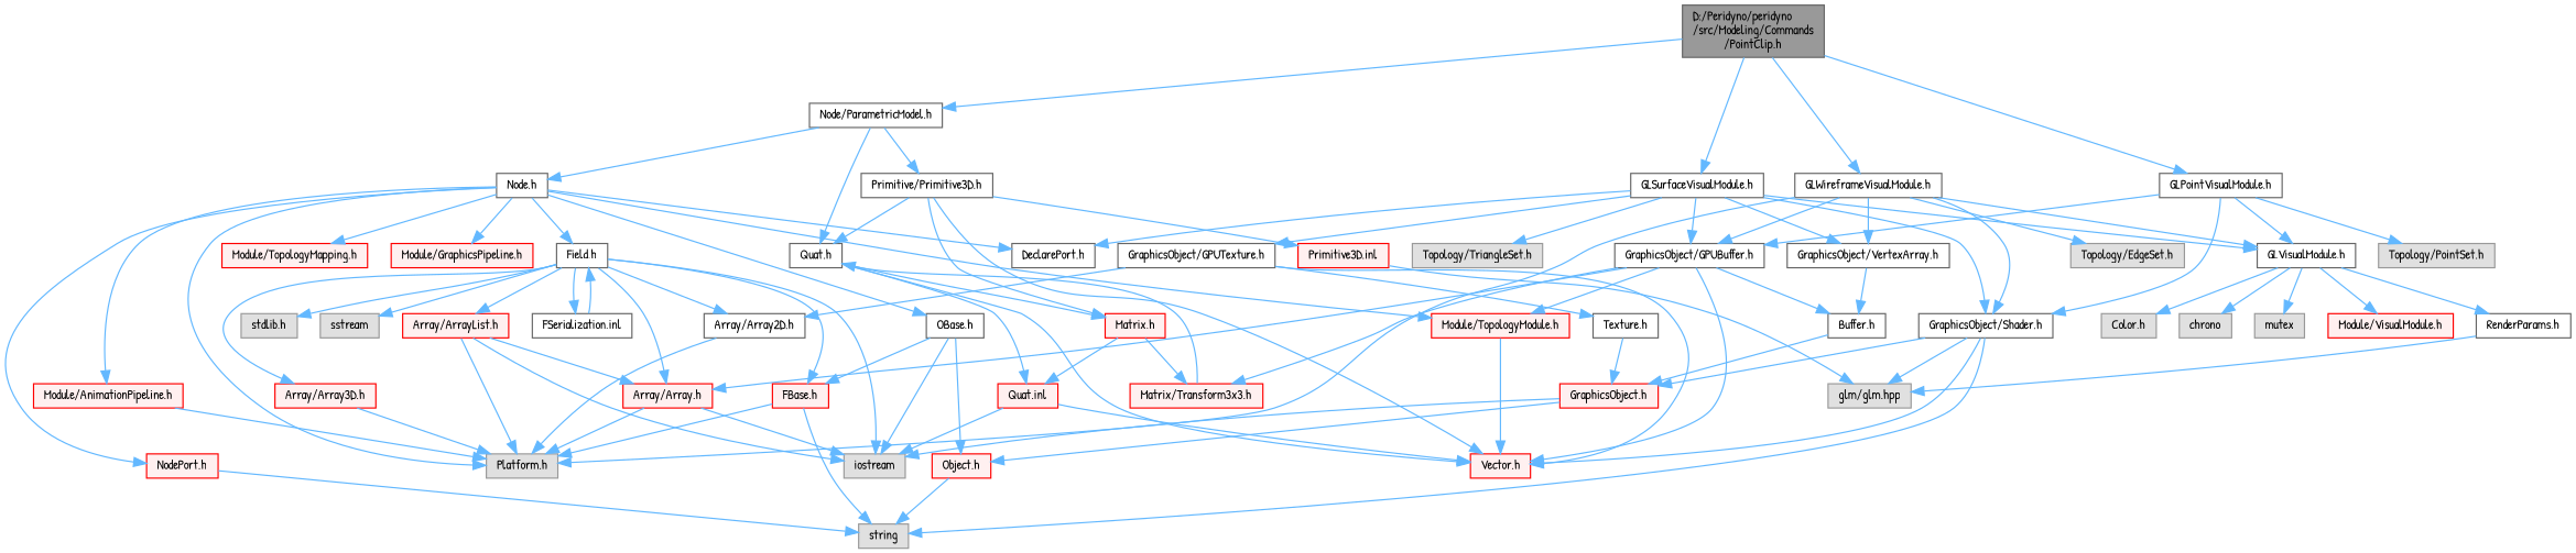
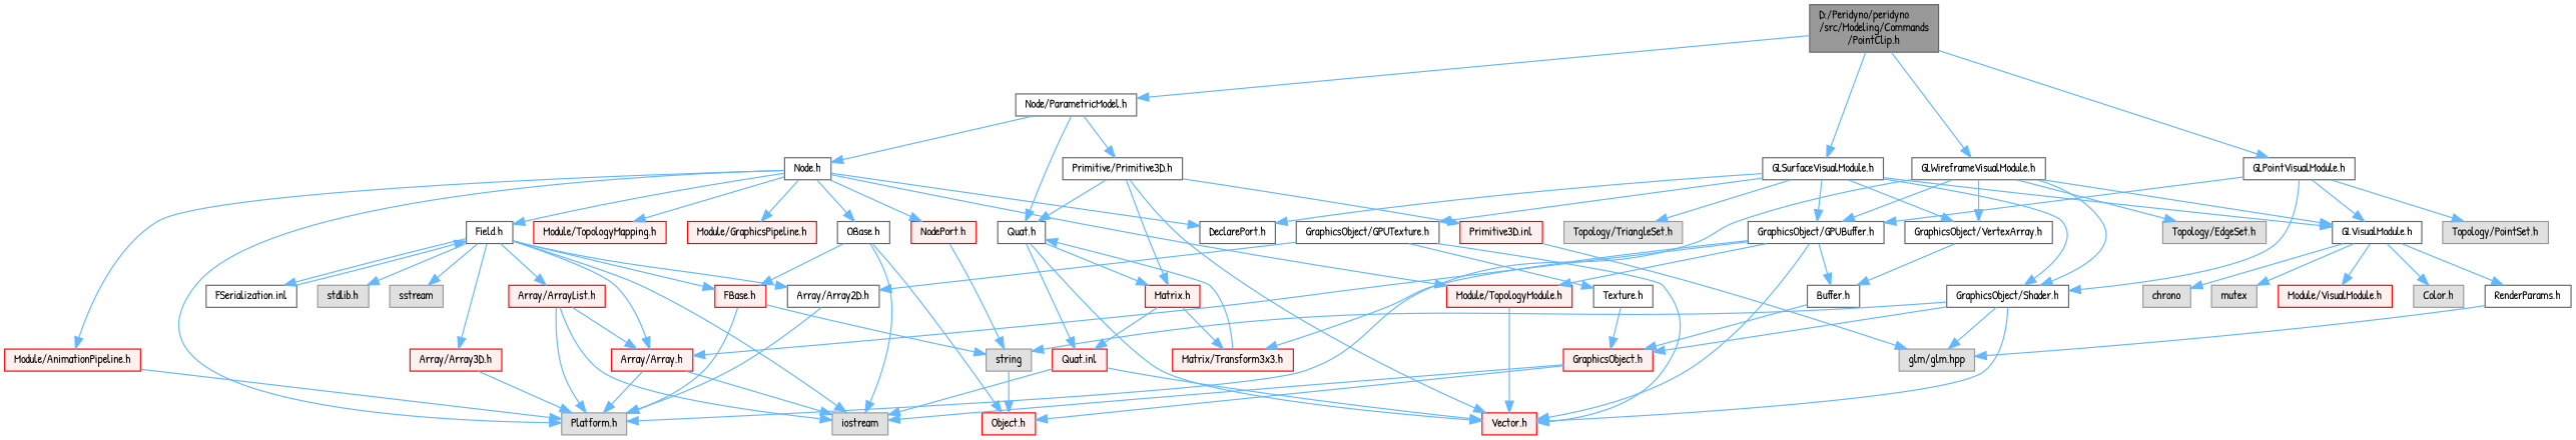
  digraph {
    fontname="Patrick Hand"
    node [color=grey40 fillcolor=white fontname="Patrick Hand" fontsize=10 shape=box style=filled]
    edge [color=steelblue1 fontname="Patrick Hand" fontsize=10 labelfontname=Helvetica labelfontsize=10 style=solid]
    n1 [color=gray40 fillcolor=grey60 fontcolor=black height=0.2 label="D:/Peridyno/peridyno\l/src/Modeling/Commands\l/PointClip.h" width=0.4]
    n2 [height=0.2 label="Node/ParametricModel.h" width=0.4]
    n3 [height=0.2 label="GLSurfaceVisualModule.h" width=0.4]
    n4 [height=0.2 label="GLWireframeVisualModule.h" width=0.4]
    n5 [height=0.2 label="GLPointVisualModule.h" width=0.4]
    n6 [height=0.2 label="Node.h" width=0.4]
    n7 [height=0.2 label="Quat.h" width=0.4]
    n8 [height=0.2 label="Primitive/Primitive3D.h" width=0.4]
    n9 [height=0.2 label="DeclarePort.h" width=0.4]
    n10 [color=grey60 fillcolor="#E0E0E0" height=0.2 label="Topology/TriangleSet.h" width=0.4]
    n11 [height=0.2 label="GLVisualModule.h" width=0.4]
    n12 [height=0.2 label="GraphicsObject/GPUBuffer.h" width=0.4]
    n13 [height=0.2 label="GraphicsObject/GPUTexture.h" width=0.4]
    n14 [height=0.2 label="GraphicsObject/VertexArray.h" width=0.4]
    n15 [height=0.2 label="GraphicsObject/Shader.h" width=0.4]
    n16 [color=grey60 fillcolor="#E0E0E0" height=0.2 label="Platform.h" width=0.4]
    n17 [color=grey60 fillcolor="#E0E0E0" height=0.2 label="Topology/EdgeSet.h" width=0.4]
    n18 [color=grey60 fillcolor="#E0E0E0" height=0.2 label="Topology/PointSet.h" width=0.4]
    n19 [height=0.2 label="OBase.h" width=0.4]
    n20 [height=0.2 label="Field.h" width=0.4]
    n21 [color=red fillcolor="#FFF0F0" height=0.2 label="NodePort.h" width=0.4]
    n22 [color=red fillcolor="#FFF0F0" height=0.2 label="Module/TopologyModule.h" width=0.4]
    n23 [color=red fillcolor="#FFF0F0" height=0.2 label="Module/TopologyMapping.h" width=0.4]
    n24 [color=red fillcolor="#FFF0F0" height=0.2 label="Module/AnimationPipeline.h" width=0.4]
    n25 [color=red fillcolor="#FFF0F0" height=0.2 label="Module/GraphicsPipeline.h" width=0.4]
    n26 [color=red fillcolor="#FFF0F0" height=0.2 label="Vector.h" width=0.4]
    n27 [color=red fillcolor="#FFF0F0" height=0.2 label="Matrix.h" width=0.4]
    n28 [color=red fillcolor="#FFF0F0" height=0.2 label="Quat.inl" width=0.4]
    n29 [color=red fillcolor="#FFF0F0" height=0.2 label="Primitive3D.inl" width=0.4]
    n30 [color=grey60 fillcolor="#E0E0E0" height=0.2 label=iostream width=0.4]
    n31 [color=red fillcolor="#FFF0F0" height=0.2 label="FBase.h" width=0.4]
    n32 [color=red fillcolor="#FFF0F0" height=0.2 label="Object.h" width=0.4]
    n33 [color=grey60 fillcolor="#E0E0E0" height=0.2 label="stdlib.h" width=0.4]
    n34 [color=grey60 fillcolor="#E0E0E0" height=0.2 label=sstream width=0.4]
    n35 [color=red fillcolor="#FFF0F0" height=0.2 label="Array/Array.h" width=0.4]
    n36 [height=0.2 label="Array/Array2D.h" width=0.4]
    n37 [color=red fillcolor="#FFF0F0" height=0.2 label="Array/Array3D.h" width=0.4]
    n38 [color=red fillcolor="#FFF0F0" height=0.2 label="Array/ArrayList.h" width=0.4]
    n39 [height=0.2 label="FSerialization.inl" width=0.4]
    n40 [color=grey60 fillcolor="#E0E0E0" height=0.2 label=string width=0.4]
    n41 [color=red fillcolor="#FFF0F0" height=0.2 label="Matrix/Transform3x3.h" width=0.4]
    n42 [color=grey60 fillcolor="#E0E0E0" height=0.2 label="glm/glm.hpp" width=0.4]
    n43 [color=grey60 fillcolor="#E0E0E0" height=0.2 label=chrono width=0.4]
    n44 [color=grey60 fillcolor="#E0E0E0" height=0.2 label=mutex width=0.4]
    n45 [color=red fillcolor="#FFF0F0" height=0.2 label="Module/VisualModule.h" width=0.4]
    n46 [color=grey60 fillcolor="#E0E0E0" height=0.2 label="Color.h" width=0.4]
    n47 [height=0.2 label="RenderParams.h" width=0.4]
    n48 [height=0.2 label="Buffer.h" width=0.4]
    n49 [height=0.2 label="Texture.h" width=0.4]
    n50 [color=red fillcolor="#FFF0F0" height=0.2 label="GraphicsObject.h" width=0.4]
    n1 -> n2
    n1 -> n3
    n1 -> n4
    n1 -> n5
    n2 -> n6
    n2 -> n7
    n2 -> n8
    n3 -> n9
    n3 -> n10
    n3 -> n11
    n3 -> n12
    n3 -> n13
    n3 -> n14
    n3 -> n15
    n4 -> n11
    n4 -> n12
    n4 -> n14
    n4 -> n15
    n4 -> n16
    n4 -> n17
    n5 -> n11
    n5 -> n12
    n5 -> n15
    n5 -> n18
    n6 -> n9
    n6 -> n16
    n6 -> n19
    n6 -> n20
    n6 -> n21
    n6 -> n22
    n6 -> n23
    n6 -> n24
    n6 -> n25
    n7 -> n26
    n7 -> n27
    n7 -> n28
    n8 -> n7
    n8 -> n26
    n8 -> n27
    n8 -> n29
    n11 -> n43
    n11 -> n44
    n11 -> n45
    n11 -> n46
    n11 -> n47
    n12 -> n22
    n12 -> n26
    n12 -> n35
    n12 -> n41
    n12 -> n48
    n13 -> n26
    n13 -> n36
    n13 -> n49
    n14 -> n48
    n15 -> n26
    n15 -> n40
    n15 -> n42
    n15 -> n50
    n19 -> n30
    n19 -> n31
    n19 -> n32
    n20 -> n30
    n20 -> n31
    n20 -> n33
    n20 -> n34
    n20 -> n35
    n20 -> n36
    n20 -> n37
    n20 -> n38
    n20 -> n39
    n21 -> n40
    n22 -> n26
    n24 -> n16
    n27 -> n28
    n27 -> n41
    n28 -> n26
    n28 -> n30
    n29 -> n42
    n31 -> n16
    n31 -> n40
-   n32 -> n40
+   n40 -> n32
    n35 -> n16
    n35 -> n30
    n36 -> n16
    n37 -> n16
    n38 -> n16
    n38 -> n30
    n38 -> n35
    n39 -> n20
    n41 -> n7
    n47 -> n42
    n48 -> n50
    n49 -> n50
    n50 -> n30
    n50 -> n32
  }
